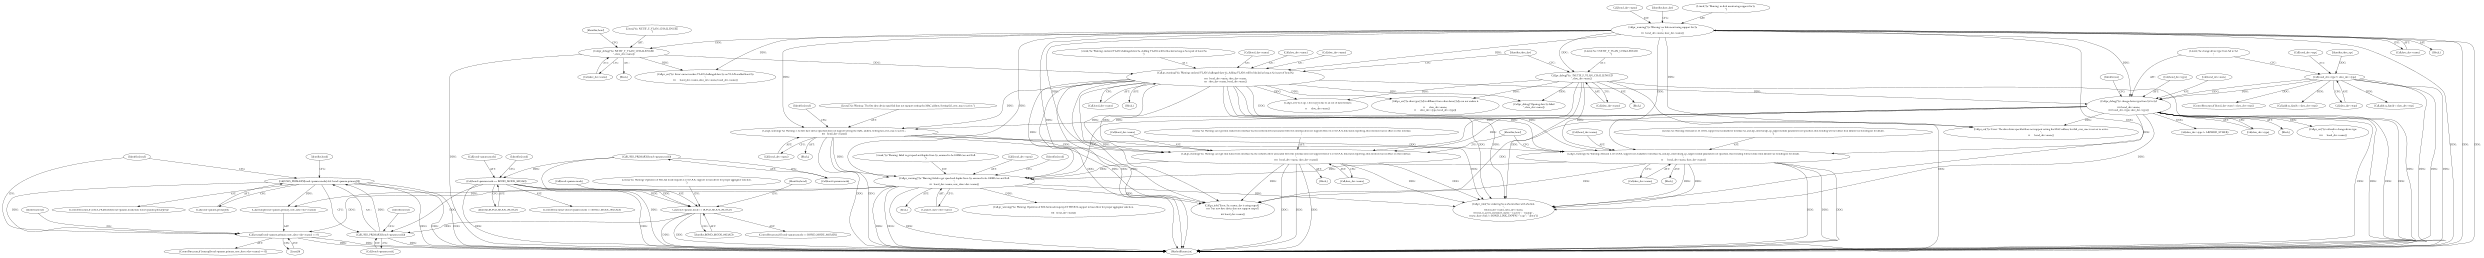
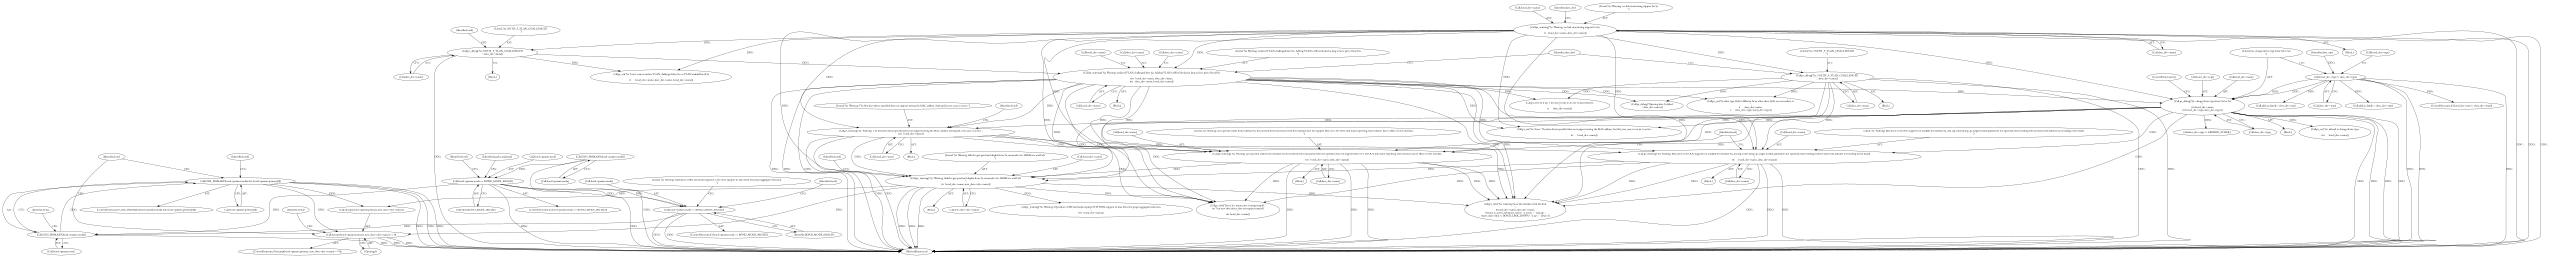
  digraph {
    fontname="EB Garamond"
    node [fontname="EB Garamond"]
    edge [fontname="EB Garamond"]
    n1 [label="(Call,strcmp(bond->params.primary, new_slave->dev->name) == 0)"]
-   n2 [label="(Literal,0)"]
+   n2 [label="(Opening,0)"]
    n3 [label="(MethodReturn,int)"]
    n4 [label="(ControlStructure,if (strcmp(bond->params.primary, new_slave->dev->name) == 0))"]
    n5 [label="(Call,USES_PRIMARY(bond->params.mode) && bond->params.primary[0])"]
    n6 [label="(Call,USES_PRIMARY(bond->params.mode))"]
    n7 [label="(ControlStructure,if (USES_PRIMARY(bond->params.mode) && bond->params.primary[0]))"]
    n8 [label="(Call,bond->params.primary[0])"]
    n9 [label="(Call,strcmp(bond->params.primary, new_slave->dev->name))"]
    n10 [label="(Call,bond->params.mode)"]
    n11 [label="(Call,bond->params.mode == BOND_MODE_8023AD)"]
    n12 [label="(Call,bond->params.mode == BOND_MODE_8023AD)"]
    n13 [label="(ControlStructure,if (bond->params.mode == BOND_MODE_8023AD))"]
    n14 [label="(Identifier,BOND_MODE_8023AD)"]
    n15 [label="(Identifier,BOND_MODE_8023AD)"]
    n16 [label="(ControlStructure,if (bond->params.mode == BOND_MODE_8023AD))"]
    n17 [label="(Call,USES_PRIMARY(bond->params.mode))"]
    n18 [label="(Call,bond->params.mode)"]
    n19 [label="(Call,pr_warning(\"%s: Warning: failed to get speed and duplex from %s, assumed to be 100Mb/sec and Full.\n\",\n\t\t\t   bond_dev->name, new_slave->dev->name))"]
    n20 [label="(Block,)"]
    n21 [label="(Call,pr_warning(\"%s: Warning: Operation of 802.3ad mode requires ETHTOOL support in base driver for proper aggregator selection.\n\",\n\t\t\t\t   bond_dev->name))"]
    n22 [label="(Call,pr_info(\"Error, %s: master_dev is using netpoll, \"\n\t\t\t\t \"but new slave device does not support netpoll.\n\",\n\t\t\t\t bond_dev->name))"]
    n23 [label="(Call,pr_info(\"%s: enslaving %s as a%s interface with a%s link.\n\",\n\t\tbond_dev->name, slave_dev->name,\n\t\tbond_is_active_slave(new_slave) ? \"n active\" : \" backup\",\n\t\tnew_slave->link != BOND_LINK_DOWN ? \"n up\" : \" down\"))"]
    n24 [label="(Call,new_slave->dev->name)"]
    n25 [label="(Call,pr_warning(\"%s: Warning: no link monitoring support for %s\n\",\n\t\t\t   bond_dev->name, slave_dev->name))"]
    n26 [label="(Call,pr_warning(\"%s: Warning: enslaved VLAN challenged slave %s. Adding VLANs will be blocked as long as %s is part of bond %s\n\",\n\t\t\t\t   bond_dev->name, slave_dev->name,\n\t\t\t\t   slave_dev->name, bond_dev->name))"]
    n27 [label="(Call,pr_debug(\"%s: NETIF_F_VLAN_CHALLENGED\n\", slave_dev->name))"]
    n28 [label="(Call,pr_warning(\"%s: Warning: can't get link status from interface %s; the network driver associated with this interface does not support MII or ETHTOOL link status reporting, thus miimon has no effect on this interface.\n\",\n\t\t\t\t   bond_dev->name, slave_dev->name))"]
    n29 [label="(Call,pr_warning(\"%s: Warning: The first slave device specified does not support setting the MAC address. Setting fail_over_mac to active.\",\n\t\t\t\t   bond_dev->name))"]
    n30 [label="(Call,pr_debug(\"%s: change device type from %d to %d\n\",\n\t\t\t\t bond_dev->name,\n\t\t\t\t bond_dev->type, slave_dev->type))"]
    n31 [label="(Call,pr_debug(\"%s: ! NETIF_F_VLAN_CHALLENGED\n\", slave_dev->name))"]
    n32 [label="(Call,pr_warning(\"%s: Warning: MII and ETHTOOL support not available for interface %s, and arp_interval/arp_ip_target module parameters not specified, thus bonding will not detect link failures! see bonding.txt for details.\n\",\n\t\t\t       bond_dev->name, slave_dev->name))"]
    n33 [label="(Call,pr_err(\"%s: Error: The slave device specified does not support setting the MAC address, but fail_over_mac is not set to active.\n\",\n\t\t\t       bond_dev->name))"]
    n34 [label="(Call,pr_err(\"%s: Error: cannot enslave VLAN challenged slave %s on VLAN enabled bond %s\n\",\n\t\t\t       bond_dev->name, slave_dev->name, bond_dev->name))"]
    n35 [label="(Call,slave_dev->name)"]
    n36 [label="(Block,)"]
    n37 [label="(Call,pr_err(\"%s is up. This may be due to an out of date ifenslave.\n\",\n\t\t       slave_dev->name))"]
    n38 [label="(Call,pr_err(\"%s ether type (%d) is different from other slaves (%d), can not enslave it.\n\",\n\t\t       slave_dev->name,\n\t\t       slave_dev->type, bond_dev->type))"]
    n39 [label="(Call,bond_dev->name)"]
    n40 [label="(Call,pr_debug(\"Opening slave %s failed\n\", slave_dev->name))"]
    n41 [label="(Block,)"]
    n42 [label="(Call,slave_dev->name)"]
    n43 [label="(Block,)"]
    n44 [label="(Block,)"]
    n45 [label="(Call,slave_dev->name)"]
    n46 [label="(Call,bond_dev->name)"]
    n47 [label="(Block,)"]
    n48 [label="(Call,slave_dev->type != ARPHRD_ETHER)"]
    n49 [label="(Call,slave_dev->type)"]
    n50 [label="(Block,)"]
    n51 [label="(Call,pr_err(\"%s: refused to change device type\n\",\n\t\t\t\t       bond_dev->name))"]
    n52 [label="(Call,slave_dev->name)"]
    n53 [label="(Block,)"]
    n54 [label="(Call,slave_dev->name)"]
    n55 [label="(Block,)"]
    n56 [label="(Call,bond_dev->type != slave_dev->type)"]
    n57 [label="(Call,slave_dev->type)"]
    n58 [label="(Call,addr.sa_family = slave_dev->type)"]
    n59 [label="(ControlStructure,if (bond_dev->type != slave_dev->type))"]
    n60 [label="(Call,addr.sa_family = slave_dev->type)"]
    n61 [label="(Call,slave_dev->name)"]
    n62 [label="(Literal,\"%s: Warning: Operation of 802.3ad mode requires ETHTOOL support in base driver for proper aggregator selection.\n\")"]
    n63 [label="(Identifier,bond)"]
+   n64 [label="(Identifier,lacpdu_multicast)"]
    n65 [label="(Call,slave_dev->name)"]
    n66 [label="(Identifier,bond)"]
    n67 [label="(Identifier,slave_ops)"]
    n68 [label="(Identifier,bond)"]
    n69 [label="(Literal,\"%s: Warning: failed to get speed and duplex from %s, assumed to be 100Mb/sec and Full.\n\")"]
    n70 [label="(Identifier,bond)"]
    n71 [label="(Identifier,bond)"]
    n72 [label="(Call,bond_dev->name)"]
    n73 [label="(Call,bond->params.mode)"]
    n74 [label="(Identifier,bond)"]
    n75 [label="(Call,bond_dev->name)"]
    n76 [label="(Call,bond_dev->name)"]
    n77 [label="(Call,bond_dev->type)"]
    n78 [label="(Call,bond_dev->name)"]
    n79 [label="(Literal,\"%s: Warning: The first slave device specified does not support setting the MAC address. Setting fail_over_mac to active.\")"]
    n80 [label="(Literal,\"%s: change device type from %d to %d\n\")"]
    n81 [label="(Identifier,slave_dev)"]
    n82 [label="(Identifier,bond)"]
    n83 [label="(Literal,\"%s: Warning: enslaved VLAN challenged slave %s. Adding VLANs will be blocked as long as %s is part of bond %s\n\")"]
    n84 [label="(Literal,\"%s: NETIF_F_VLAN_CHALLENGED\n\")"]
    n85 [label="(Call,bond_dev->type)"]
    n86 [label="(Identifier,bond)"]
    n87 [label="(Identifier,slave_dev)"]
    n88 [label="(Literal,\"%s: ! NETIF_F_VLAN_CHALLENGED\n\")"]
    n89 [label="(Call,bond_dev->name)"]
    n90 [label="(Literal,\"%s: Warning: can't get link status from interface %s; the network driver associated with this interface does not support MII or ETHTOOL link status reporting, thus miimon has no effect on this interface.\n\")"]
    n91 [label="(Identifier,bond)"]
    n92 [label="(Literal,\"%s: Warning: no link monitoring support for %s\n\")"]
    n93 [label="(Identifier,bond)"]
    n94 [label="(Call,bond_dev->name)"]
    n95 [label="(Literal,\"%s: Warning: MII and ETHTOOL support not available for interface %s, and arp_interval/arp_ip_target module parameters not specified, thus bonding will not detect link failures! see bonding.txt for details.\n\")"]
    n96 [label="(Call,bond->params.mode)"]
-   n97 [label="(Identifier,res)"]
+   n97 [label="(ControlStructure,res)"]
    n1 -> n2 [label="CFG: "]
    n1 -> n3 [label="DDG: "]
    n1 -> n3 [label="DDG: "]
    n1 -> n4 [label="AST: "]
    n2 -> n1 [label="AST: "]
    n5 -> n1 [label="DDG: "]
    n5 -> n3 [label="DDG: "]
    n5 -> n3 [label="DDG: "]
    n5 -> n3 [label="DDG: "]
    n5 -> n6 [label="CFG: "]
    n5 -> n7 [label="AST: "]
    n5 -> n8 [label="CFG: "]
    n5 -> n9 [label="DDG: "]
    n6 -> n3 [label="DDG: "]
    n6 -> n5 [label="AST: "]
    n6 -> n5 [label="DDG: "]
    n6 -> n10 [label="CFG: "]
    n8 -> n5 [label="AST: "]
    n9 -> n1 [label="AST: "]
    n10 -> n6 [label="AST: "]
    n11 -> n3 [label="DDG: "]
    n11 -> n3 [label="DDG: "]
    n11 -> n6 [label="DDG: "]
    n11 -> n12 [label="DDG: "]
    n11 -> n12 [label="DDG: "]
    n11 -> n13 [label="AST: "]
    n11 -> n14 [label="CFG: "]
    n12 -> n3 [label="DDG: "]
    n12 -> n3 [label="DDG: "]
    n12 -> n6 [label="DDG: "]
    n12 -> n15 [label="CFG: "]
    n12 -> n16 [label="AST: "]
    n14 -> n11 [label="AST: "]
    n15 -> n12 [label="AST: "]
    n17 -> n3 [label="DDG: "]
    n17 -> n11 [label="DDG: "]
    n17 -> n18 [label="CFG: "]
    n18 -> n17 [label="AST: "]
    n19 -> n1 [label="DDG: "]
    n19 -> n3 [label="DDG: "]
    n19 -> n3 [label="DDG: "]
    n19 -> n3 [label="DDG: "]
    n19 -> n9 [label="DDG: "]
    n19 -> n20 [label="AST: "]
    n19 -> n21 [label="DDG: "]
    n19 -> n22 [label="DDG: "]
    n19 -> n23 [label="DDG: "]
    n19 -> n24 [label="CFG: "]
    n24 -> n19 [label="AST: "]
    n25 -> n3 [label="DDG: "]
    n25 -> n3 [label="DDG: "]
    n25 -> n3 [label="DDG: "]
    n25 -> n19 [label="DDG: "]
    n25 -> n22 [label="DDG: "]
    n25 -> n23 [label="DDG: "]
    n25 -> n26 [label="DDG: "]
    n25 -> n27 [label="DDG: "]
    n25 -> n28 [label="DDG: "]
    n25 -> n29 [label="DDG: "]
    n25 -> n30 [label="DDG: "]
    n25 -> n31 [label="DDG: "]
    n25 -> n32 [label="DDG: "]
    n25 -> n33 [label="DDG: "]
    n25 -> n34 [label="DDG: "]
    n25 -> n35 [label="CFG: "]
    n25 -> n36 [label="AST: "]
    n26 -> n3 [label="DDG: "]
    n26 -> n3 [label="DDG: "]
    n26 -> n3 [label="DDG: "]
    n26 -> n19 [label="DDG: "]
    n26 -> n22 [label="DDG: "]
    n26 -> n23 [label="DDG: "]
    n26 -> n23 [label="DDG: "]
    n26 -> n28 [label="DDG: "]
    n26 -> n28 [label="DDG: "]
    n26 -> n29 [label="DDG: "]
    n26 -> n30 [label="DDG: "]
    n26 -> n32 [label="DDG: "]
    n26 -> n32 [label="DDG: "]
    n26 -> n33 [label="DDG: "]
    n26 -> n37 [label="DDG: "]
    n26 -> n38 [label="DDG: "]
    n26 -> n39 [label="CFG: "]
    n26 -> n40 [label="DDG: "]
    n26 -> n41 [label="AST: "]
    n27 -> n3 [label="DDG: "]
    n27 -> n26 [label="DDG: "]
    n27 -> n34 [label="DDG: "]
    n27 -> n42 [label="CFG: "]
    n27 -> n43 [label="AST: "]
    n28 -> n3 [label="DDG: "]
    n28 -> n3 [label="DDG: "]
    n28 -> n3 [label="DDG: "]
    n28 -> n19 [label="DDG: "]
    n28 -> n22 [label="DDG: "]
    n28 -> n23 [label="DDG: "]
    n28 -> n23 [label="DDG: "]
    n28 -> n44 [label="AST: "]
    n28 -> n45 [label="CFG: "]
    n29 -> n3 [label="DDG: "]
    n29 -> n3 [label="DDG: "]
    n29 -> n19 [label="DDG: "]
    n29 -> n22 [label="DDG: "]
    n29 -> n23 [label="DDG: "]
    n29 -> n28 [label="DDG: "]
    n29 -> n32 [label="DDG: "]
    n29 -> n46 [label="CFG: "]
    n29 -> n47 [label="AST: "]
    n30 -> n3 [label="DDG: "]
    n30 -> n3 [label="DDG: "]
    n30 -> n3 [label="DDG: "]
    n30 -> n3 [label="DDG: "]
    n30 -> n19 [label="DDG: "]
    n30 -> n22 [label="DDG: "]
    n30 -> n23 [label="DDG: "]
    n30 -> n28 [label="DDG: "]
    n30 -> n29 [label="DDG: "]
    n30 -> n32 [label="DDG: "]
    n30 -> n33 [label="DDG: "]
    n30 -> n48 [label="DDG: "]
    n30 -> n49 [label="CFG: "]
    n30 -> n50 [label="AST: "]
    n30 -> n51 [label="DDG: "]
    n31 -> n3 [label="DDG: "]
    n31 -> n3 [label="DDG: "]
    n31 -> n23 [label="DDG: "]
    n31 -> n28 [label="DDG: "]
    n31 -> n32 [label="DDG: "]
    n31 -> n37 [label="DDG: "]
    n31 -> n38 [label="DDG: "]
    n31 -> n40 [label="DDG: "]
    n31 -> n52 [label="CFG: "]
    n31 -> n53 [label="AST: "]
    n32 -> n3 [label="DDG: "]
    n32 -> n3 [label="DDG: "]
    n32 -> n3 [label="DDG: "]
    n32 -> n19 [label="DDG: "]
    n32 -> n22 [label="DDG: "]
    n32 -> n23 [label="DDG: "]
    n32 -> n23 [label="DDG: "]
    n32 -> n54 [label="CFG: "]
    n32 -> n55 [label="AST: "]
    n35 -> n25 [label="AST: "]
    n39 -> n26 [label="AST: "]
    n42 -> n27 [label="AST: "]
    n45 -> n28 [label="AST: "]
    n46 -> n29 [label="AST: "]
    n49 -> n30 [label="AST: "]
    n52 -> n31 [label="AST: "]
    n54 -> n32 [label="AST: "]
    n56 -> n3 [label="DDG: "]
    n56 -> n3 [label="DDG: "]
    n56 -> n3 [label="DDG: "]
    n56 -> n30 [label="DDG: "]
    n56 -> n30 [label="DDG: "]
    n56 -> n57 [label="CFG: "]
    n56 -> n58 [label="DDG: "]
    n56 -> n59 [label="DDG: "]
    n56 -> n60 [label="DDG: "]
    n57 -> n56 [label="AST: "]
    n61 -> n26 [label="AST: "]
    n62 -> n12 [label="CFG: "]
    n63 -> n5 [label="CFG: "]
+   n64 -> n11 [label="CFG: "]
    n65 -> n26 [label="AST: "]
    n66 -> n27 [label="CFG: "]
    n67 -> n56 [label="DDG: "]
    n68 -> n1 [label="CFG: "]
    n68 -> n5 [label="CFG: "]
    n69 -> n19 [label="AST: "]
    n70 -> n6 [label="CFG: "]
    n71 -> n29 [label="CFG: "]
    n72 -> n19 [label="AST: "]
    n73 -> n11 [label="AST: "]
    n74 -> n12 [label="CFG: "]
    n75 -> n25 [label="AST: "]
    n76 -> n32 [label="AST: "]
    n77 -> n30 [label="AST: "]
    n78 -> n30 [label="AST: "]
    n79 -> n29 [label="AST: "]
    n80 -> n30 [label="AST: "]
    n80 -> n56 [label="CFG: "]
    n81 -> n26 [label="CFG: "]
    n81 -> n31 [label="CFG: "]
    n82 -> n11 [label="CFG: "]
    n83 -> n26 [label="AST: "]
    n84 -> n27 [label="AST: "]
    n85 -> n56 [label="AST: "]
    n86 -> n19 [label="CFG: "]
    n87 -> n25 [label="CFG: "]
    n88 -> n31 [label="AST: "]
    n89 -> n28 [label="AST: "]
    n90 -> n28 [label="AST: "]
    n91 -> n28 [label="CFG: "]
    n91 -> n32 [label="CFG: "]
    n92 -> n25 [label="AST: "]
    n93 -> n1 [label="CFG: "]
    n94 -> n26 [label="AST: "]
    n95 -> n32 [label="AST: "]
    n96 -> n12 [label="AST: "]
    n97 -> n30 [label="CFG: "]
  }
